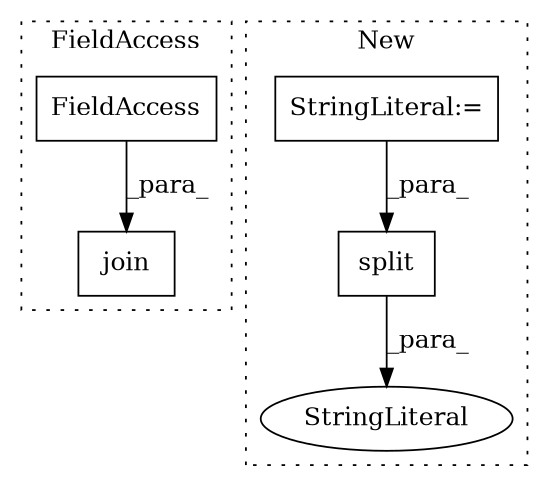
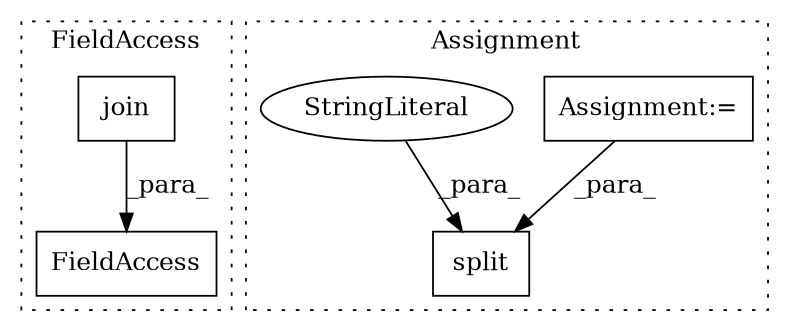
  digraph {
    node [a=32 l=3 shape=box]
    n1 [l="5,1" label=join s="419,438"]
    n2 [a=22 label=FieldAccess s=424]
    n3 [l="6,1" label=split s="1068,1077"]
-   n4 [a=7 l=2 label="StringLiteral:=" s=1050]
+   n4 [a=7 l=2 label="Assignment:=" s=1050]
    n5 [a=45 label=StringLiteral s=1074 shape=ellipse]
    subgraph cluster_1 {
      label=FieldAccess
      style=dotted
      n1
      n2
    }
    subgraph cluster_2 {
-     label=New
+     label=Assignment
      style=dotted
      n3
      n4
      n5
    }
-   n2 -> n1 [label=_para_]
+   n1 -> n2 [label=_para_]
    n4 -> n3 [label=_para_]
-   n3 -> n5 [label=_para_]
+   n5 -> n3 [label=_para_]
  }
